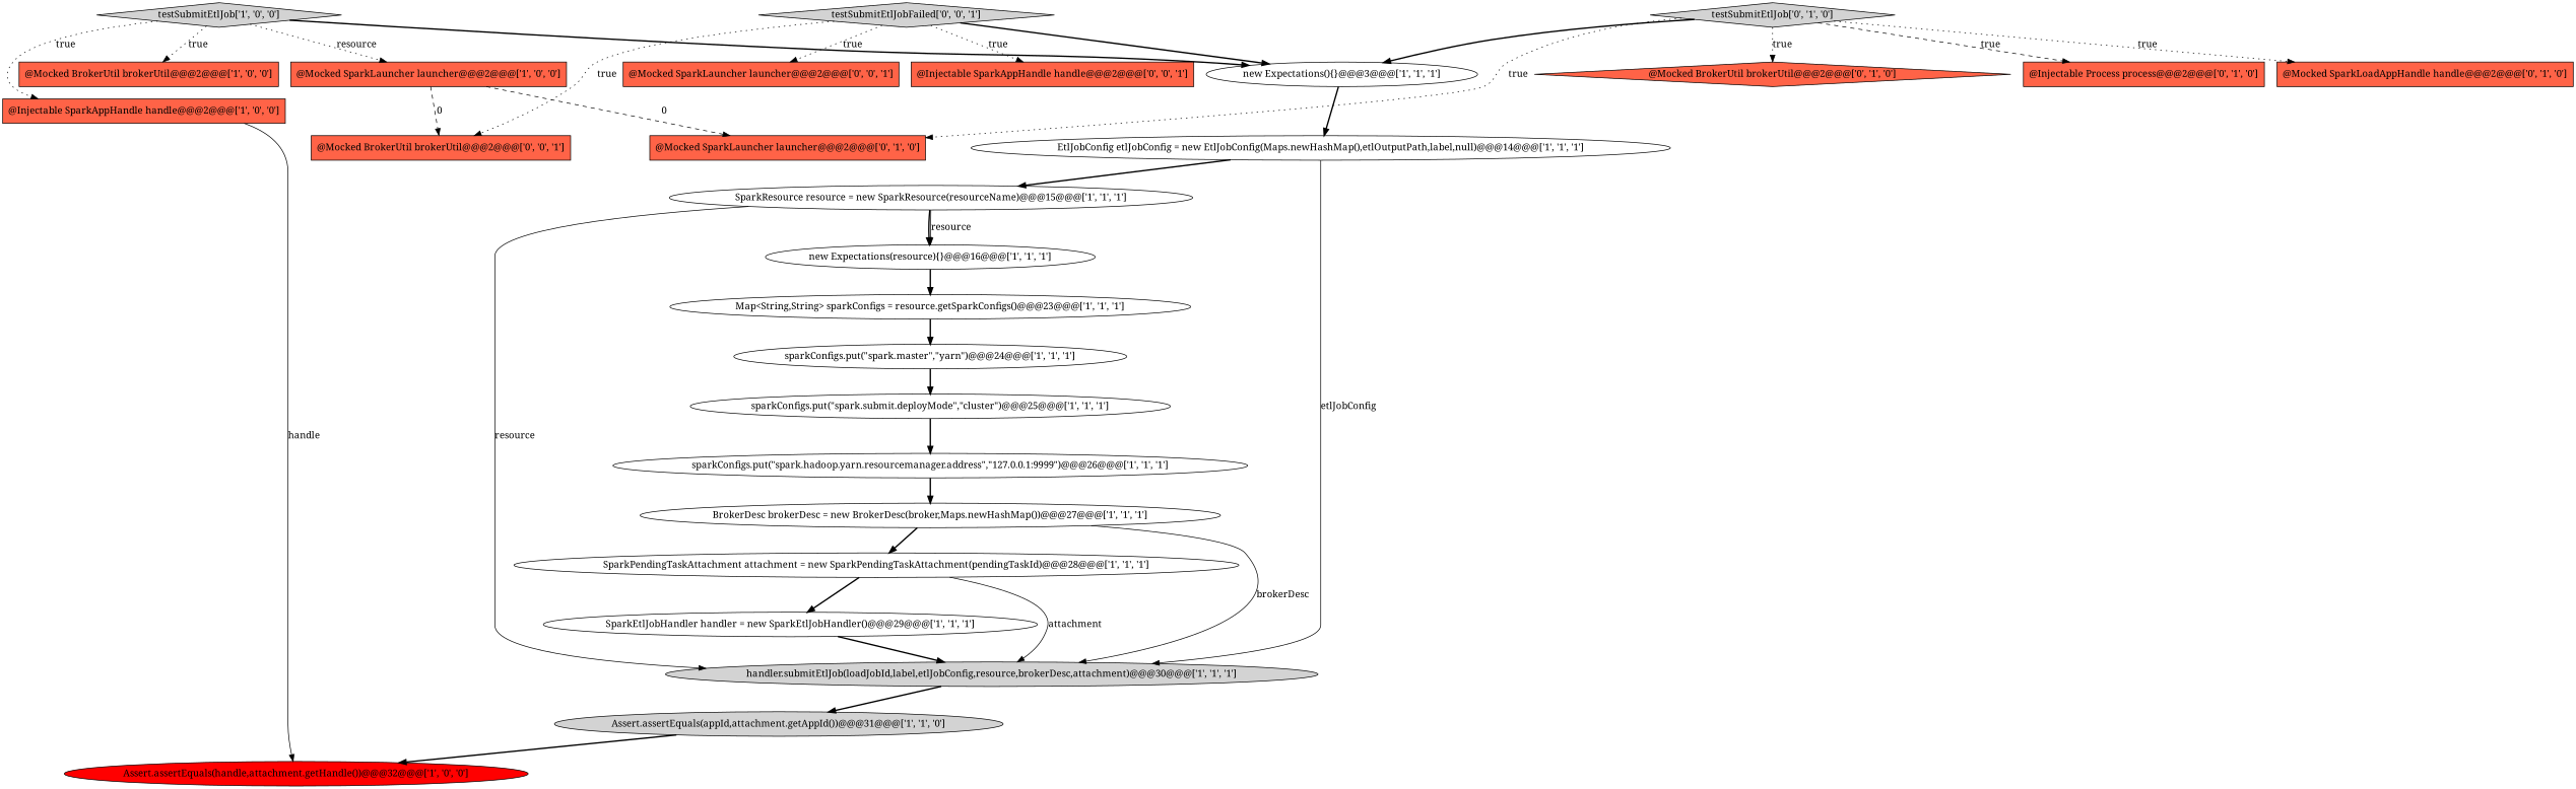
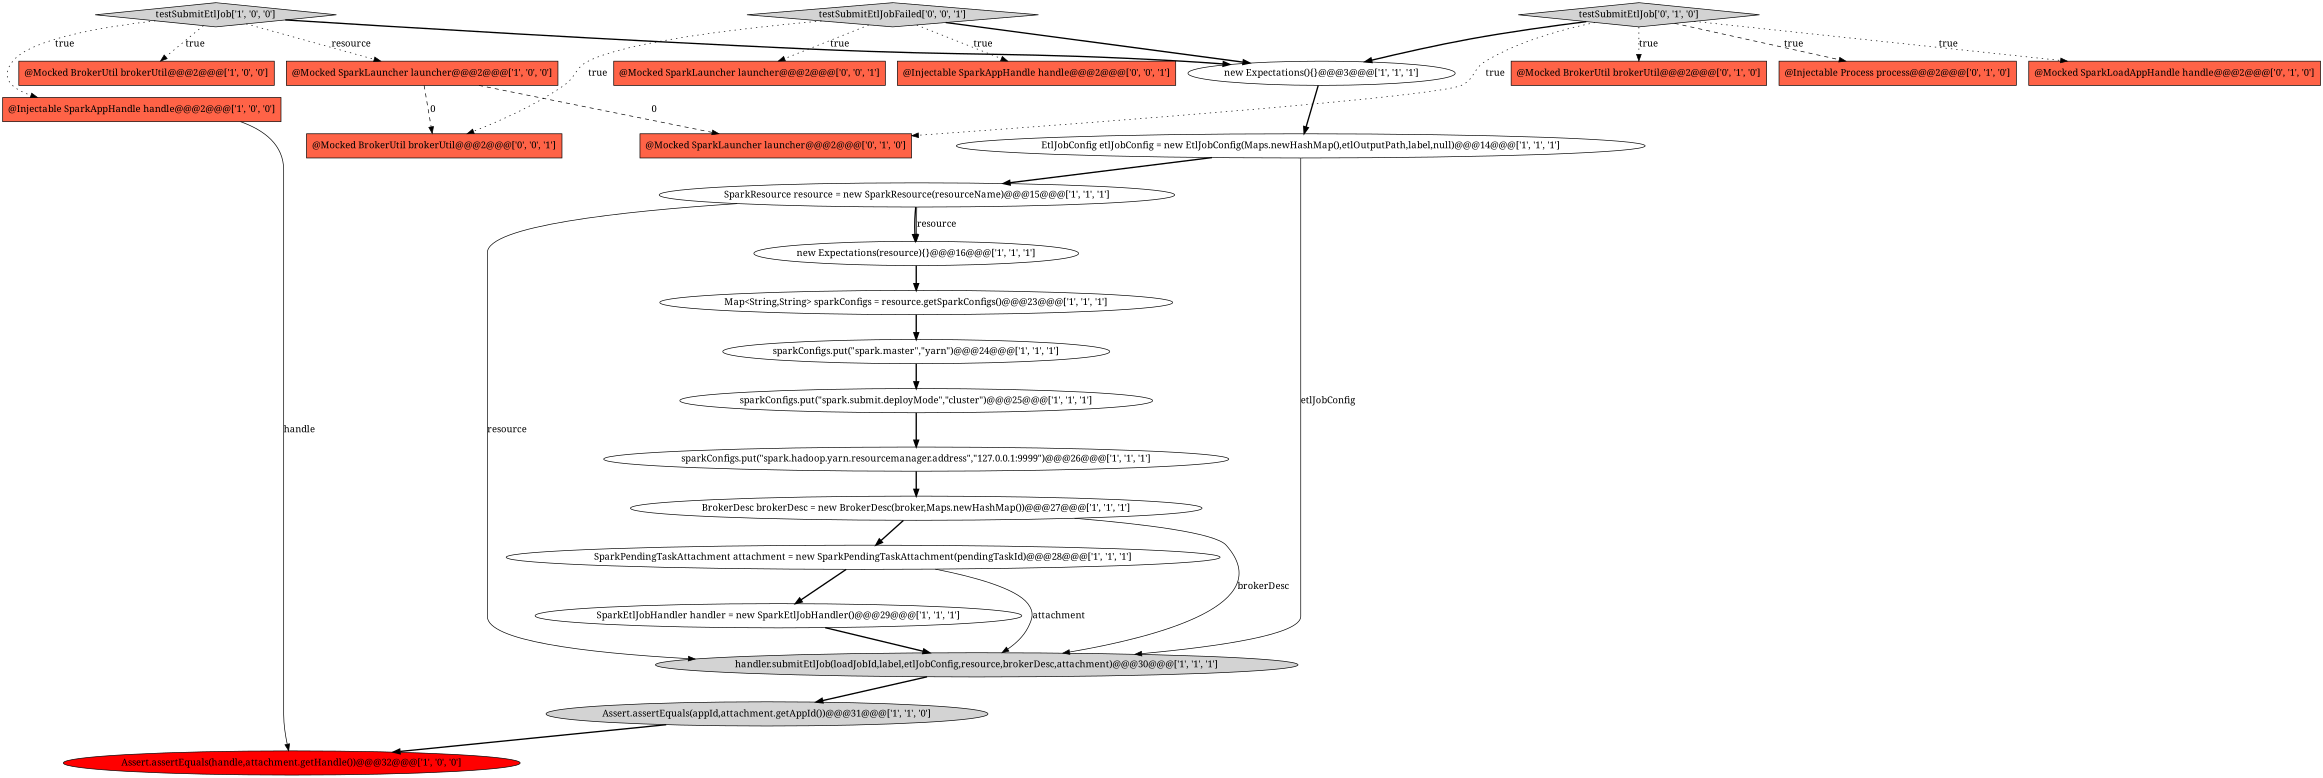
  digraph {
    fontname="Noto Serif"
    node [fillcolor=white fontname="Noto Serif" shape=ellipse style=filled]
    edge [fontname="Noto Serif" style=bold]
    n1 [fillcolor=lightgray label="Assert.assertEquals(appId,attachment.getAppId())@@@31@@@['1', '1', '0']"]
    n2 [fillcolor=red label="Assert.assertEquals(handle,attachment.getHandle())@@@32@@@['1', '0', '0']"]
    n3 [fillcolor=tomato label="@Mocked BrokerUtil brokerUtil@@@2@@@['1', '0', '0']" shape=box]
    n4 [label="BrokerDesc brokerDesc = new BrokerDesc(broker,Maps.newHashMap())@@@27@@@['1', '1', '1']"]
    n5 [label="SparkPendingTaskAttachment attachment = new SparkPendingTaskAttachment(pendingTaskId)@@@28@@@['1', '1', '1']"]
    n6 [fillcolor=lightgray label="handler.submitEtlJob(loadJobId,label,etlJobConfig,resource,brokerDesc,attachment)@@@30@@@['1', '1', '1']"]
    n7 [label="SparkEtlJobHandler handler = new SparkEtlJobHandler()@@@29@@@['1', '1', '1']"]
    n8 [fillcolor=lightgray label="testSubmitEtlJob['1', '0', '0']" shape=diamond]
    n9 [label="new Expectations(){}@@@3@@@['1', '1', '1']"]
    n10 [fillcolor=tomato label="@Mocked SparkLauncher launcher@@@2@@@['1', '0', '0']" shape=box]
    n11 [fillcolor=tomato label="@Injectable SparkAppHandle handle@@@2@@@['1', '0', '0']" shape=box]
    n12 [label="EtlJobConfig etlJobConfig = new EtlJobConfig(Maps.newHashMap(),etlOutputPath,label,null)@@@14@@@['1', '1', '1']"]
    n13 [fillcolor=tomato label="@Mocked SparkLauncher launcher@@@2@@@['0', '1', '0']" shape=box]
    n14 [fillcolor=tomato label="@Mocked BrokerUtil brokerUtil@@@2@@@['0', '0', '1']" shape=box]
    n15 [label="SparkResource resource = new SparkResource(resourceName)@@@15@@@['1', '1', '1']"]
    n16 [fillcolor=tomato label="@Mocked SparkLoadAppHandle handle@@@2@@@['0', '1', '0']" shape=box]
-   n17 [fillcolor=tomato label="@Mocked BrokerUtil brokerUtil@@@2@@@['0', '1', '0']" shape=diamond]
+   n17 [fillcolor=tomato label="@Mocked BrokerUtil brokerUtil@@@2@@@['0', '1', '0']" shape=box]
    n18 [fillcolor=tomato label="@Injectable SparkAppHandle handle@@@2@@@['0', '0', '1']" shape=box]
    n19 [label="sparkConfigs.put(\"spark.hadoop.yarn.resourcemanager.address\",\"127.0.0.1:9999\")@@@26@@@['1', '1', '1']"]
    n20 [label="new Expectations(resource){}@@@16@@@['1', '1', '1']"]
    n21 [label="Map<String,String> sparkConfigs = resource.getSparkConfigs()@@@23@@@['1', '1', '1']"]
    n22 [fillcolor=lightgray label="testSubmitEtlJob['0', '1', '0']" shape=diamond]
    n23 [fillcolor=tomato label="@Injectable Process process@@@2@@@['0', '1', '0']" shape=box]
    n24 [fillcolor=tomato label="@Mocked SparkLauncher launcher@@@2@@@['0', '0', '1']" shape=box]
    n25 [label="sparkConfigs.put(\"spark.submit.deployMode\",\"cluster\")@@@25@@@['1', '1', '1']"]
    n26 [fillcolor=lightgray label="testSubmitEtlJobFailed['0', '0', '1']" shape=diamond]
    n27 [label="sparkConfigs.put(\"spark.master\",\"yarn\")@@@24@@@['1', '1', '1']"]
    n1 -> n2
    n4 -> n5
    n4 -> n6 [label=brokerDesc style=solid]
    n5 -> n6 [label=attachment style=solid]
    n5 -> n7
    n6 -> n1
    n7 -> n6
    n8 -> n3 [label=true style=dotted]
    n8 -> n9
    n8 -> n10 [label=resource style=dotted]
    n8 -> n11 [label=true style=dotted]
    n9 -> n12
    n10 -> n13 [label=0 style=dashed]
    n10 -> n14 [label=0 style=dashed]
    n11 -> n2 [label=handle style=solid]
    n12 -> n6 [label=etlJobConfig style=solid]
    n12 -> n15
    n15 -> n6 [label=resource style=solid]
    n15 -> n20
    n15 -> n20 [label=resource style=solid]
    n19 -> n4
    n20 -> n21
    n21 -> n27
    n22 -> n9
    n22 -> n13 [label=true style=dotted]
    n22 -> n16 [label=true style=dotted]
    n22 -> n17 [label=true style=dotted]
    n22 -> n23 [label=true style=dashed]
    n25 -> n19
    n26 -> n9
    n26 -> n14 [label=true style=dotted]
    n26 -> n18 [label=true style=dotted]
    n26 -> n24 [label=true style=dotted]
    n27 -> n25
  }
